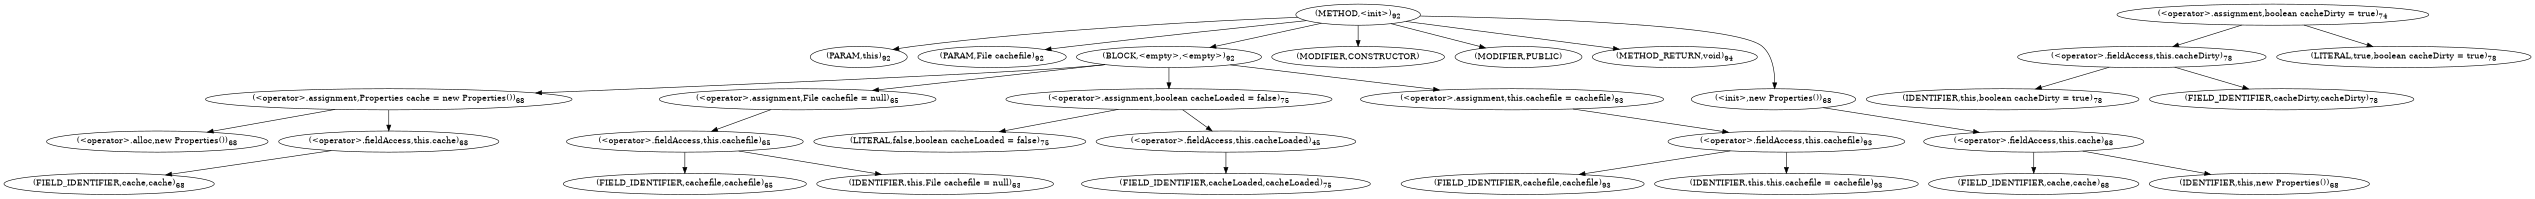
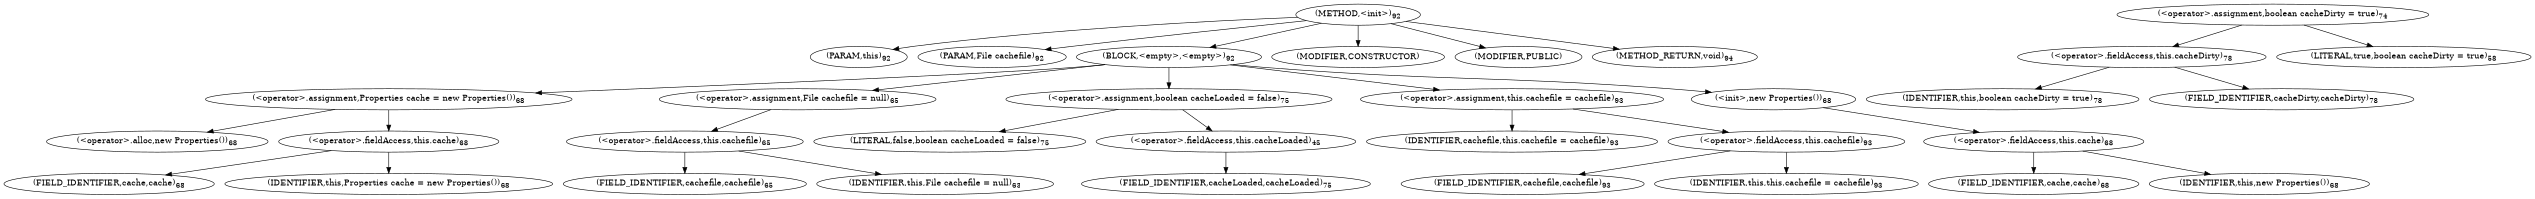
  digraph {
    n1 [label=<(METHOD,&lt;init&gt;)<SUB>92</SUB>>]
    n2 [label=<(PARAM,this)<SUB>92</SUB>>]
    n3 [label=<(PARAM,File cachefile)<SUB>92</SUB>>]
    n4 [label=<(BLOCK,&lt;empty&gt;,&lt;empty&gt;)<SUB>92</SUB>>]
    n5 [label=<(MODIFIER,CONSTRUCTOR)>]
    n6 [label=<(MODIFIER,PUBLIC)>]
    n7 [label=<(METHOD_RETURN,void)<SUB>94</SUB>>]
    n8 [label=<(&lt;operator&gt;.assignment,File cachefile = null)<SUB>65</SUB>>]
    n9 [label=<(&lt;operator&gt;.assignment,Properties cache = new Properties())<SUB>68</SUB>>]
    n10 [label=<(&lt;init&gt;,new Properties())<SUB>68</SUB>>]
    n11 [label=<(&lt;operator&gt;.assignment,boolean cacheLoaded = false)<SUB>75</SUB>>]
    n12 [label=<(&lt;operator&gt;.assignment,this.cachefile = cachefile)<SUB>93</SUB>>]
    n13 [label=<(&lt;operator&gt;.fieldAccess,this.cachefile)<SUB>65</SUB>>]
    n14 [label=<(&lt;operator&gt;.fieldAccess,this.cache)<SUB>68</SUB>>]
    n15 [label=<(&lt;operator&gt;.alloc,new Properties())<SUB>68</SUB>>]
    n16 [label=<(&lt;operator&gt;.fieldAccess,this.cache)<SUB>68</SUB>>]
    n17 [label=<(&lt;operator&gt;.fieldAccess,this.cacheLoaded)<SUB>45</SUB>>]
    n18 [label=<(LITERAL,false,boolean cacheLoaded = false)<SUB>75</SUB>>]
    n19 [label=<(&lt;operator&gt;.assignment,boolean cacheDirty = true)<SUB>74</SUB>>]
    n20 [label=<(&lt;operator&gt;.fieldAccess,this.cacheDirty)<SUB>78</SUB>>]
-   n21 [label=<(LITERAL,true,boolean cacheDirty = true)<SUB>78</SUB>>]
+   n21 [label=<(LITERAL,true,boolean cacheDirty = true)<SUB>58</SUB>>]
    n22 [label=<(&lt;operator&gt;.fieldAccess,this.cachefile)<SUB>93</SUB>>]
+   n23 [label=<(IDENTIFIER,cachefile,this.cachefile = cachefile)<SUB>93</SUB>>]
    n24 [label=<(IDENTIFIER,this,File cachefile = null)<SUB>63</SUB>>]
    n25 [label=<(FIELD_IDENTIFIER,cachefile,cachefile)<SUB>65</SUB>>]
+   n26 [label=<(IDENTIFIER,this,Properties cache = new Properties())<SUB>68</SUB>>]
    n27 [label=<(FIELD_IDENTIFIER,cache,cache)<SUB>68</SUB>>]
    n28 [label=<(IDENTIFIER,this,new Properties())<SUB>68</SUB>>]
    n29 [label=<(FIELD_IDENTIFIER,cache,cache)<SUB>68</SUB>>]
    n30 [label=<(FIELD_IDENTIFIER,cacheLoaded,cacheLoaded)<SUB>75</SUB>>]
    n31 [label=<(IDENTIFIER,this,boolean cacheDirty = true)<SUB>78</SUB>>]
    n32 [label=<(FIELD_IDENTIFIER,cacheDirty,cacheDirty)<SUB>78</SUB>>]
    n33 [label=<(IDENTIFIER,this,this.cachefile = cachefile)<SUB>93</SUB>>]
    n34 [label=<(FIELD_IDENTIFIER,cachefile,cachefile)<SUB>93</SUB>>]
    n1 -> n2
    n1 -> n3
    n1 -> n4
    n1 -> n5
    n1 -> n6
    n1 -> n7
    n4 -> n8
    n4 -> n9
-   n1 -> n10
+   n4 -> n10
    n4 -> n11
    n4 -> n12
    n8 -> n13
    n9 -> n14
    n9 -> n15
    n10 -> n16
    n11 -> n17
    n11 -> n18
    n12 -> n22
+   n12 -> n23
    n13 -> n24
    n13 -> n25
+   n14 -> n26
    n14 -> n27
    n16 -> n28
    n16 -> n29
    n17 -> n30
    n19 -> n20
    n19 -> n21
    n20 -> n31
    n20 -> n32
    n22 -> n33
    n22 -> n34
  }
